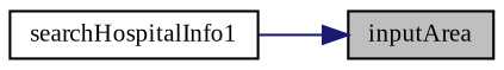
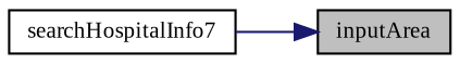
  digraph {
    rankdir=RL
    fontname="Liberation Serif"
    node [color=black fontname="Liberation Serif" fontsize=10 shape=record style=filled]
    n1 [fillcolor=grey75 fontcolor=black height=0.2 label=inputArea width=0.4]
-   n2 [fillcolor=white height=0.2 label=searchHospitalInfo1 width=0.4]
+   n2 [fillcolor=white height=0.2 label=searchHospitalInfo7 width=0.4]
    n1 -> n2 [color=midnightblue dir=back fontname="Liberation Serif" fontsize=10 labelfontname=Helvetica labelfontsize=10 style=solid]
  }
